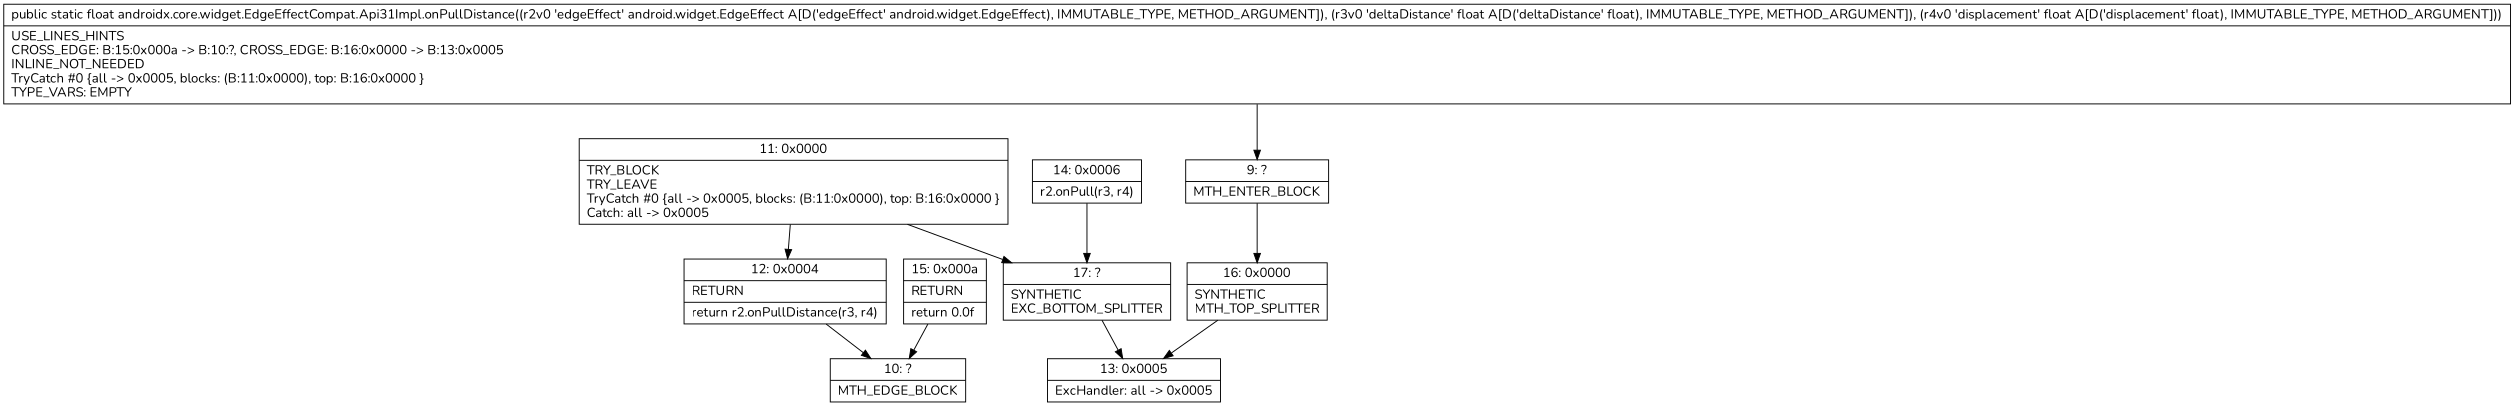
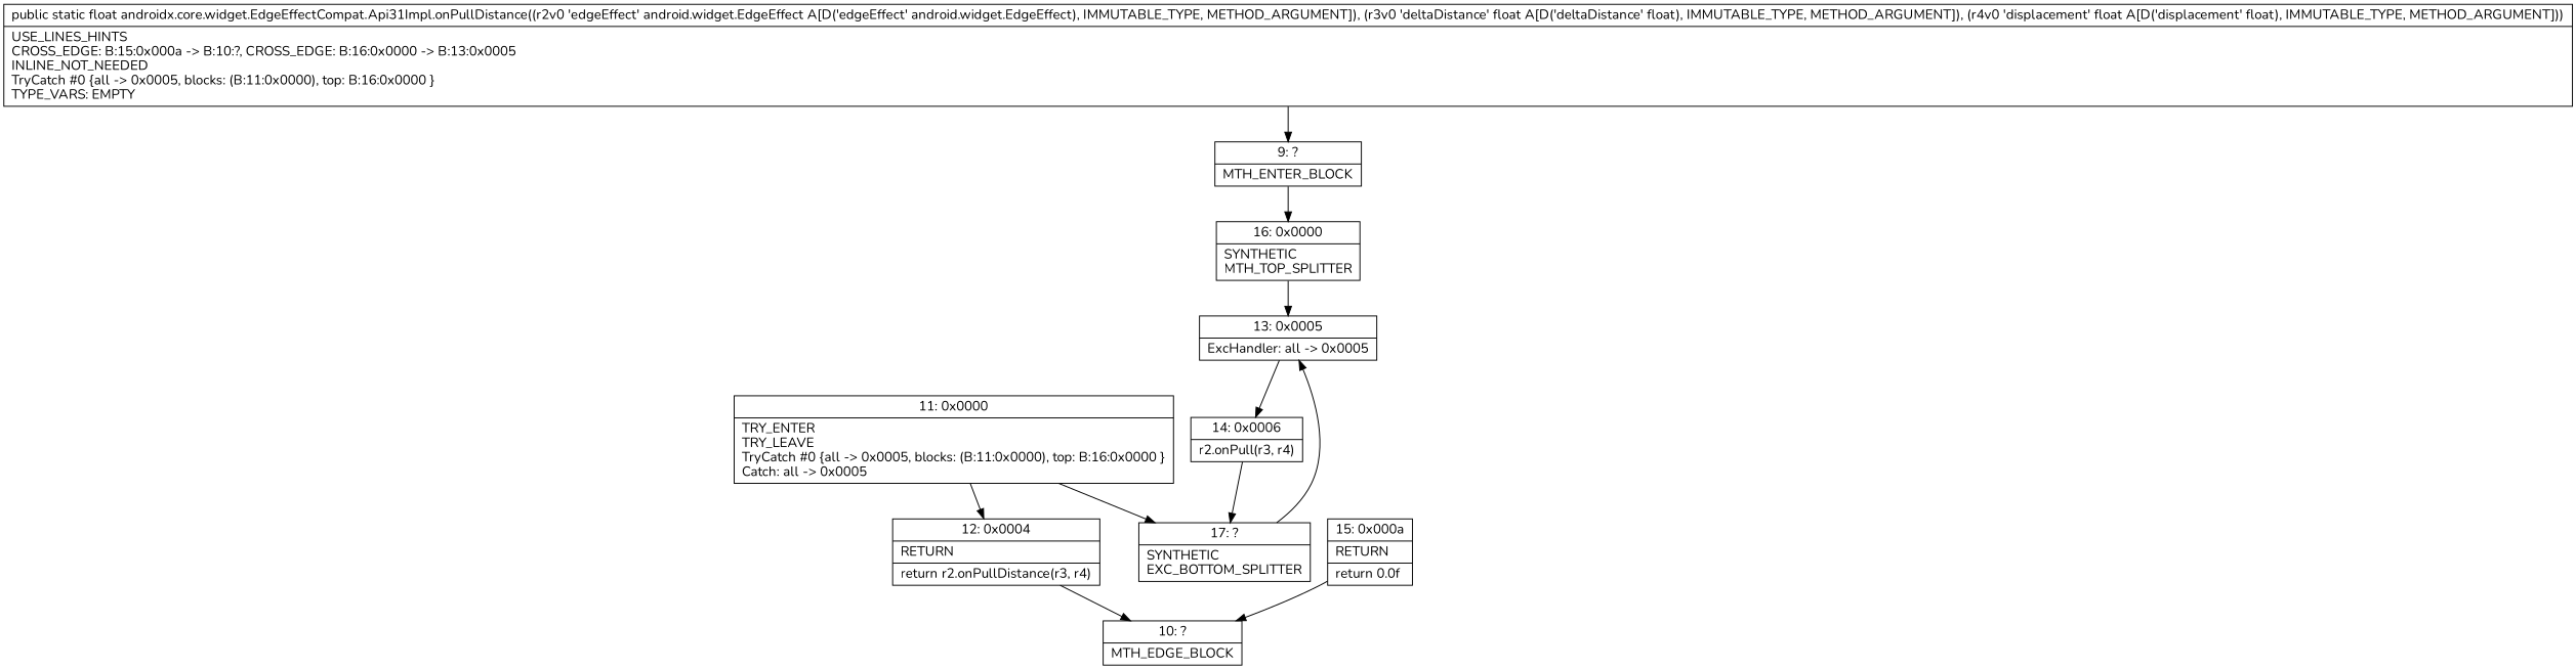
  digraph {
    fontname=Nunito
    node [fontname=Nunito shape=record]
    edge [fontname=Nunito]
    n1 [label="{9\:\ ?|MTH_ENTER_BLOCK\l}"]
    n2 [label="{16\:\ 0x0000|SYNTHETIC\lMTH_TOP_SPLITTER\l}"]
    n3 [label="{13\:\ 0x0005|ExcHandler: all \-\> 0x0005\l}"]
-   n4 [label="{11\:\ 0x0000|TRY_BLOCK\lTRY_LEAVE\lTryCatch #0 \{all \-\> 0x0005, blocks: (B:11:0x0000), top: B:16:0x0000 \}\lCatch: all \-\> 0x0005\l}"]
+   n4 [label="{11\:\ 0x0000|TRY_ENTER\lTRY_LEAVE\lTryCatch #0 \{all \-\> 0x0005, blocks: (B:11:0x0000), top: B:16:0x0000 \}\lCatch: all \-\> 0x0005\l}"]
    n5 [label="{12\:\ 0x0004|RETURN\l|return r2.onPullDistance(r3, r4)\l}"]
    n6 [label="{17\:\ ?|SYNTHETIC\lEXC_BOTTOM_SPLITTER\l}"]
    n7 [label="{14\:\ 0x0006|r2.onPull(r3, r4)\l}"]
    n8 [label="{10\:\ ?|MTH_EDGE_BLOCK\l}"]
    n9 [label="{15\:\ 0x000a|RETURN\l|return 0.0f\l}"]
    n10 [label="{public static float androidx.core.widget.EdgeEffectCompat.Api31Impl.onPullDistance((r2v0 'edgeEffect' android.widget.EdgeEffect A[D('edgeEffect' android.widget.EdgeEffect), IMMUTABLE_TYPE, METHOD_ARGUMENT]), (r3v0 'deltaDistance' float A[D('deltaDistance' float), IMMUTABLE_TYPE, METHOD_ARGUMENT]), (r4v0 'displacement' float A[D('displacement' float), IMMUTABLE_TYPE, METHOD_ARGUMENT]))  | USE_LINES_HINTS\lCROSS_EDGE: B:15:0x000a \-\> B:10:?, CROSS_EDGE: B:16:0x0000 \-\> B:13:0x0005\lINLINE_NOT_NEEDED\lTryCatch #0 \{all \-\> 0x0005, blocks: (B:11:0x0000), top: B:16:0x0000 \}\lTYPE_VARS: EMPTY\l}"]
    n1 -> n2
    n2 -> n3
+   n3 -> n7
    n4 -> n5
    n4 -> n6
    n5 -> n8
    n6 -> n3
    n7 -> n6
    n9 -> n8
    n10 -> n1
  }
